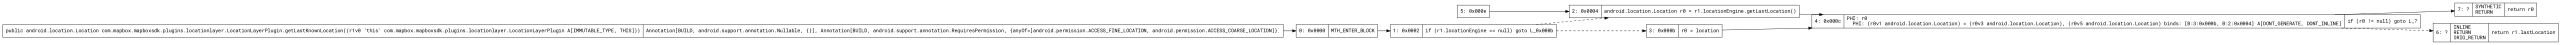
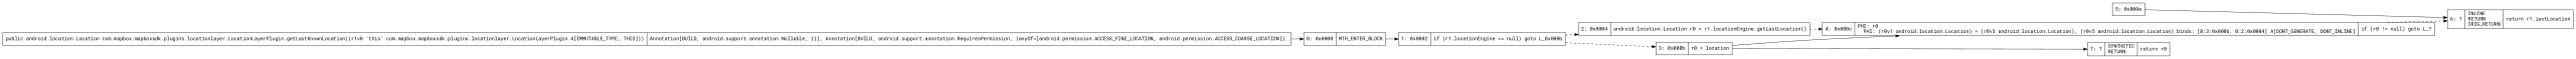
  digraph {
    fontname="Roboto Mono"
    rankdir=LR
    node [fontname="Roboto Mono" shape=record]
    edge [fontname="Roboto Mono"]
    n1 [label="{0\:\ 0x0000|MTH_ENTER_BLOCK\l}"]
    n2 [label="{1\:\ 0x0002|if (r1.locationEngine == null) goto L_0x000b\l}"]
    n3 [label="{2\:\ 0x0004|android.location.Location r0 = r1.locationEngine.getLastLocation()\l}"]
    n4 [label="{3\:\ 0x000b|r0 = location\l}"]
    n5 [label="{4\:\ 0x000c|PHI: r0 \l  PHI: (r0v1 android.location.Location) = (r0v3 android.location.Location), (r0v5 android.location.Location) binds: [B:3:0x000b, B:2:0x0004] A[DONT_GENERATE, DONT_INLINE]\l|if (r0 != null) goto L_?\l}"]
    n6 [label="{7\:\ ?|SYNTHETIC\lRETURN\l|return r0\l}"]
    n7 [label="{6\:\ ?|INLINE\lRETURN\lORIG_RETURN\l|return r1.lastLocation\l}"]
    n8 [label="{5\:\ 0x000e}"]
    n9 [label="{public android.location.Location com.mapbox.mapboxsdk.plugins.locationlayer.LocationLayerPlugin.getLastKnownLocation((r1v0 'this' com.mapbox.mapboxsdk.plugins.locationlayer.LocationLayerPlugin A[IMMUTABLE_TYPE, THIS]))  | Annotation[BUILD, android.support.annotation.Nullable, \{\}], Annotation[BUILD, android.support.annotation.RequiresPermission, \{anyOf=[android.permission.ACCESS_FINE_LOCATION, android.permission.ACCESS_COARSE_LOCATION]\}]\l}"]
    n1 -> n2
    n2 -> n3 [style=dashed]
    n2 -> n4 [style=dashed]
-   n3 -> n5
+   n3 -> n5 [style=dashed]
    n4 -> n5
-   n5 -> n6
+   n4 -> n6
    n5 -> n7 [style=dashed]
-   n8 -> n3
+   n8 -> n7
    n9 -> n1
  }
